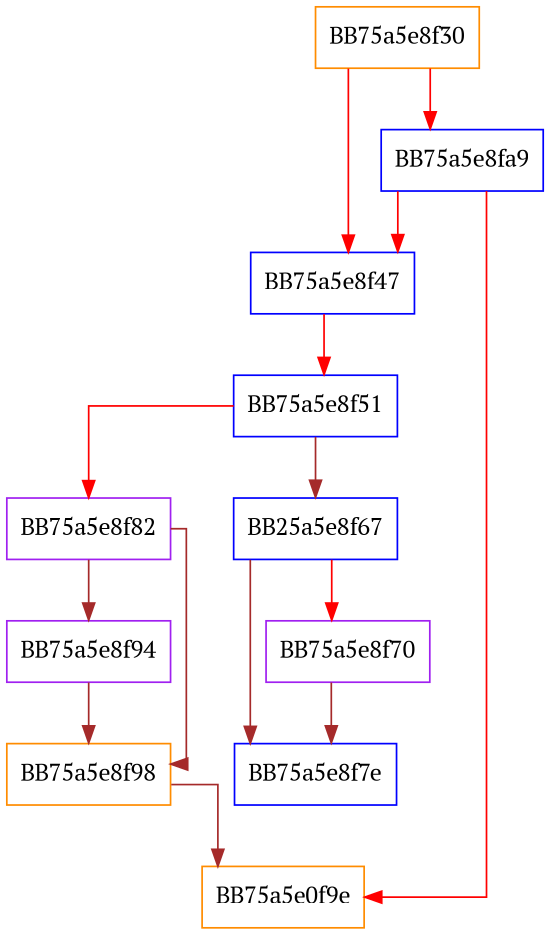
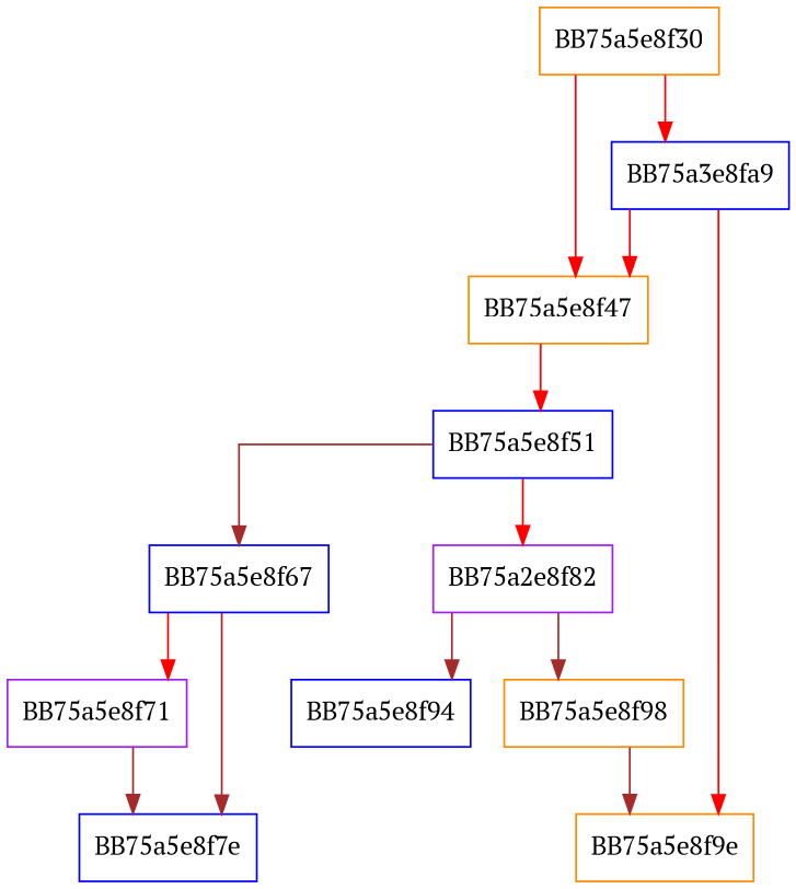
  digraph {
    fontname="PT Serif"
    splines=ortho
    node [color=blue fontname="PT Serif" shape=box]
    edge [color=red fontname="PT Serif"]
    BB75a5e8f30 [color=darkorange]
-   BB75a5e8fa9
-   BB75a5e8f47
-   BB75a5e8f9e [color=darkorange label=BB75a5e0f9e]
+   BB75a5e8fa9 [label=BB75a3e8fa9]
+   BB75a5e8f47 [color=darkorange]
+   BB75a5e8f9e [color=darkorange]
    BB75a5e8f51
-   BB75a5e8f82 [color=purple]
-   BB75a5e8f67 [label=BB25a5e8f67]
+   BB75a5e8f82 [color=purple label=BB75a2e8f82]
+   BB75a5e8f67
    BB75a5e8f98 [color=darkorange]
-   BB75a5e8f94 [color=purple]
+   BB75a5e8f94
    BB75a5e8f7e
-   BB75a5e8f70 [color=purple]
+   BB75a5e8f70 [color=purple label=BB75a5e8f71]
    BB75a5e8f30 -> BB75a5e8fa9
    BB75a5e8f30 -> BB75a5e8f47
    BB75a5e8fa9 -> BB75a5e8f47
    BB75a5e8fa9 -> BB75a5e8f9e
    BB75a5e8f47 -> BB75a5e8f51
    BB75a5e8f51 -> BB75a5e8f82
    BB75a5e8f51 -> BB75a5e8f67 [color=brown]
    BB75a5e8f82 -> BB75a5e8f98 [color=brown]
    BB75a5e8f82 -> BB75a5e8f94 [color=brown]
    BB75a5e8f67 -> BB75a5e8f7e [color=brown]
    BB75a5e8f67 -> BB75a5e8f70
    BB75a5e8f98 -> BB75a5e8f9e [color=brown]
-   BB75a5e8f94 -> BB75a5e8f98 [color=brown]
    BB75a5e8f70 -> BB75a5e8f7e [color=brown]
  }
